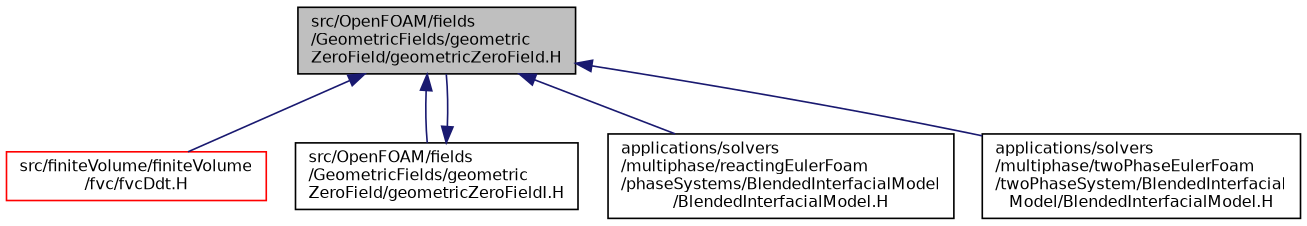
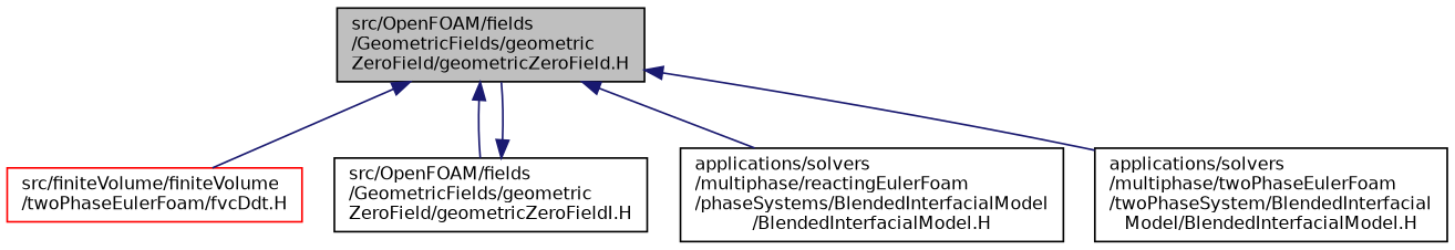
  digraph {
    node [color=black fontname=Helvetica fontsize=10 shape=record]
    edge [color=midnightblue dir=back fontname=Helvetica fontsize=10 labelfontname=Helvetica labelfontsize=10 style=solid]
    n1 [fillcolor=grey75 fontcolor=black height=0.2 label="src/OpenFOAM/fields\l/GeometricFields/geometric\lZeroField/geometricZeroField.H" style=filled width=0.4]
-   n2 [color=red height=0.2 label="src/finiteVolume/finiteVolume\l/fvc/fvcDdt.H" width=0.4]
+   n2 [color=red height=0.2 label="src/finiteVolume/finiteVolume\l/twoPhaseEulerFoam/fvcDdt.H" width=0.4]
    n3 [height=0.2 label="src/OpenFOAM/fields\l/GeometricFields/geometric\lZeroField/geometricZeroFieldI.H" width=0.4]
    n4 [height=0.2 label="applications/solvers\l/multiphase/reactingEulerFoam\l/phaseSystems/BlendedInterfacialModel\l/BlendedInterfacialModel.H" width=0.4]
    n5 [height=0.2 label="applications/solvers\l/multiphase/twoPhaseEulerFoam\l/twoPhaseSystem/BlendedInterfacial\lModel/BlendedInterfacialModel.H" width=0.4]
    n1 -> n2
    n1 -> n3
    n1 -> n4
    n1 -> n5
    n3 -> n1
  }
